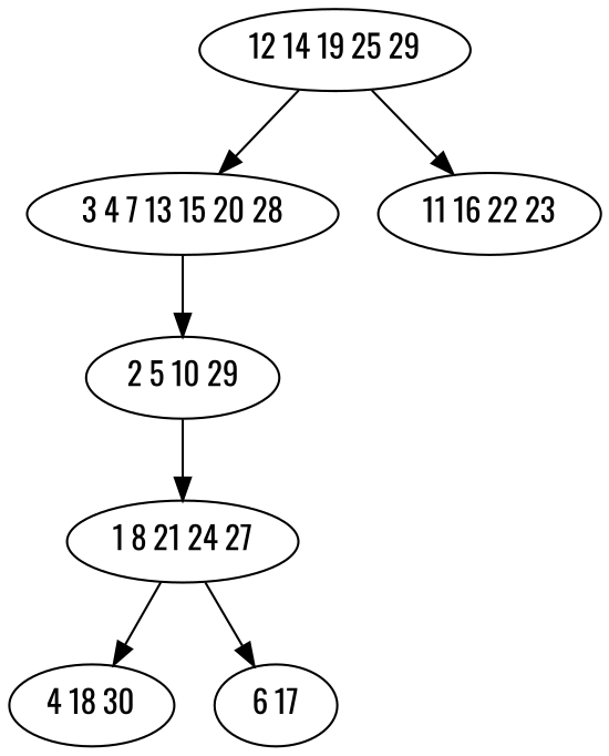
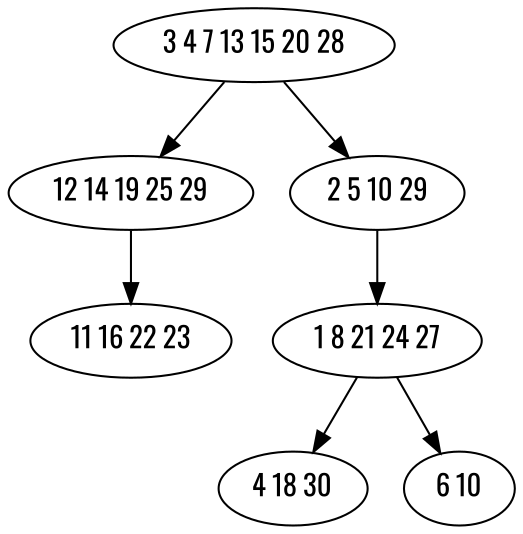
  digraph {
    fontname=Oswald
    node [fontname=Oswald]
    edge [fontname=Oswald]
    n1 [label="3 4 7 13 15 20 28"]
    n2 [label="12 14 19 25 29"]
    n3 [label="2 5 10 29"]
    n4 [label="11 16 22 23"]
    n5 [label="1 8 21 24 27"]
    n6 [label="4 18 30"]
-   n7 [label="6 17"]
-   n2 -> n1
+   n7 [label="6 10"]
+   n1 -> n2
    n1 -> n3
    n2 -> n4
    n3 -> n5
    n5 -> n6
    n5 -> n7
  }
